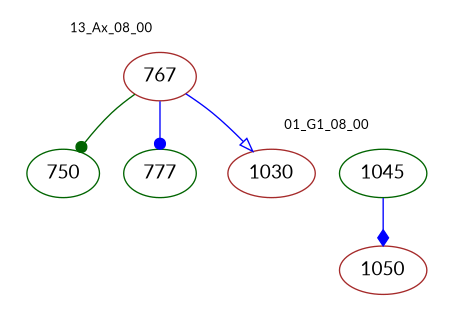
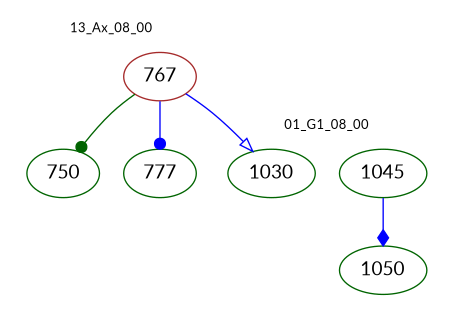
  digraph {
    fontname=Lato
    node [color=brown fontname=Lato]
    edge [arrowhead=dot color=blue fontname=Lato]
    n1 [label=767]
    n2 [color=darkgreen label=750]
    n3 [color=darkgreen label=777]
    n4 [color=darkgreen label=1045]
-   n5 [label=1030]
-   n6 [label=1050]
+   n5 [color=darkgreen label=1030]
+   n6 [color=darkgreen label=1050]
    subgraph cluster_1 {
      color=white
      fontsize=10
      label="13_Ax_08_00"
      n1
      n2
      n3
    }
    subgraph cluster_2 {
      color=white
      fontsize=10
      label="01_G1_08_00"
      n4
      n5
      n6
    }
    n1 -> n2 [color=darkgreen]
    n1 -> n3
    n1 -> n5 [arrowhead=onormal]
    n4 -> n6 [arrowhead=diamond]
  }
